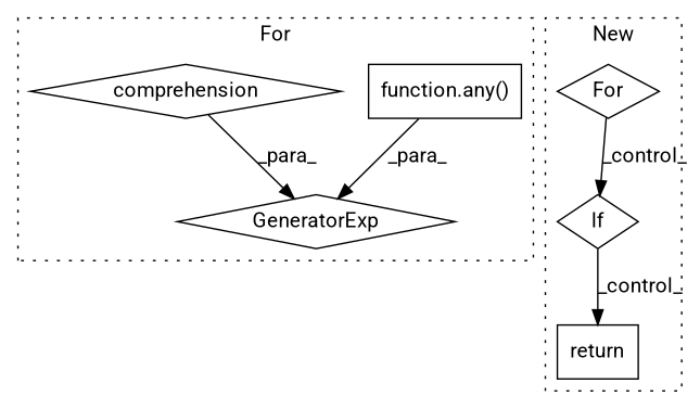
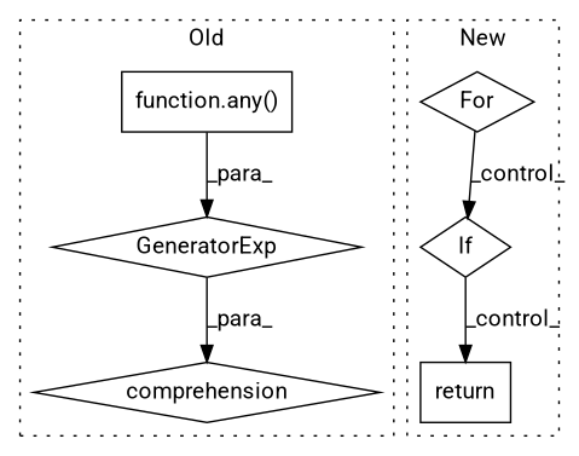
  digraph {
    fontname=Roboto
    node [fontname=Roboto l=3 shape=diamond]
    edge [fontname=Roboto]
    n1 [a=75 l="4,61" label="function.any()" s="17934,17939" shape=box]
    n2 [a=45 label=comprehension s=17985]
    n3 [a=55 l=1 label=GeneratorExp s=17938]
    n4 [a=107 l="4,14" label=For s="19939,19953"]
    n5 [a=96 label=If s=19967]
    n6 [a=93 l=6 label=return s=20034 shape=box]
    subgraph cluster_1 {
-     label=For
+     label=Old
      style=dotted
      n1
      n2
      n3
    }
    subgraph cluster_2 {
      label=New
      style=dotted
      n4
      n5
      n6
    }
    n1 -> n3 [label=_para_]
-   n2 -> n3 [label=_para_]
+   n3 -> n2 [label=_para_]
    n4 -> n5 [label=_control_]
    n5 -> n6 [label=_control_]
  }
